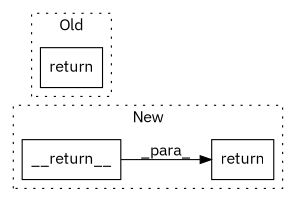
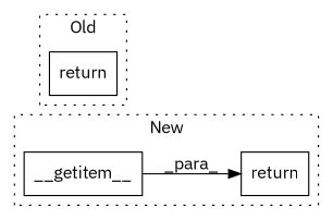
  digraph {
    rankdir=LR
    fontname="IBM Plex Sans"
    node [a=41 l=7 shape=box fontname="IBM Plex Sans"]
-   n1 [a=32 l="12,1" label=__return__ s="6215,6235"]
+   n1 [a=32 l="12,1" label=__getitem__ s="6215,6235"]
    n2 [label=return s=6197]
    n3 [label=return s=2463]
    subgraph cluster_1 {
      label=New
      style=dotted
      n1
      n2
    }
    subgraph cluster_2 {
      label=Old
      style=dotted
      n3
    }
    n1 -> n2 [label=_para_ fontname="IBM Plex Sans"]
  }
